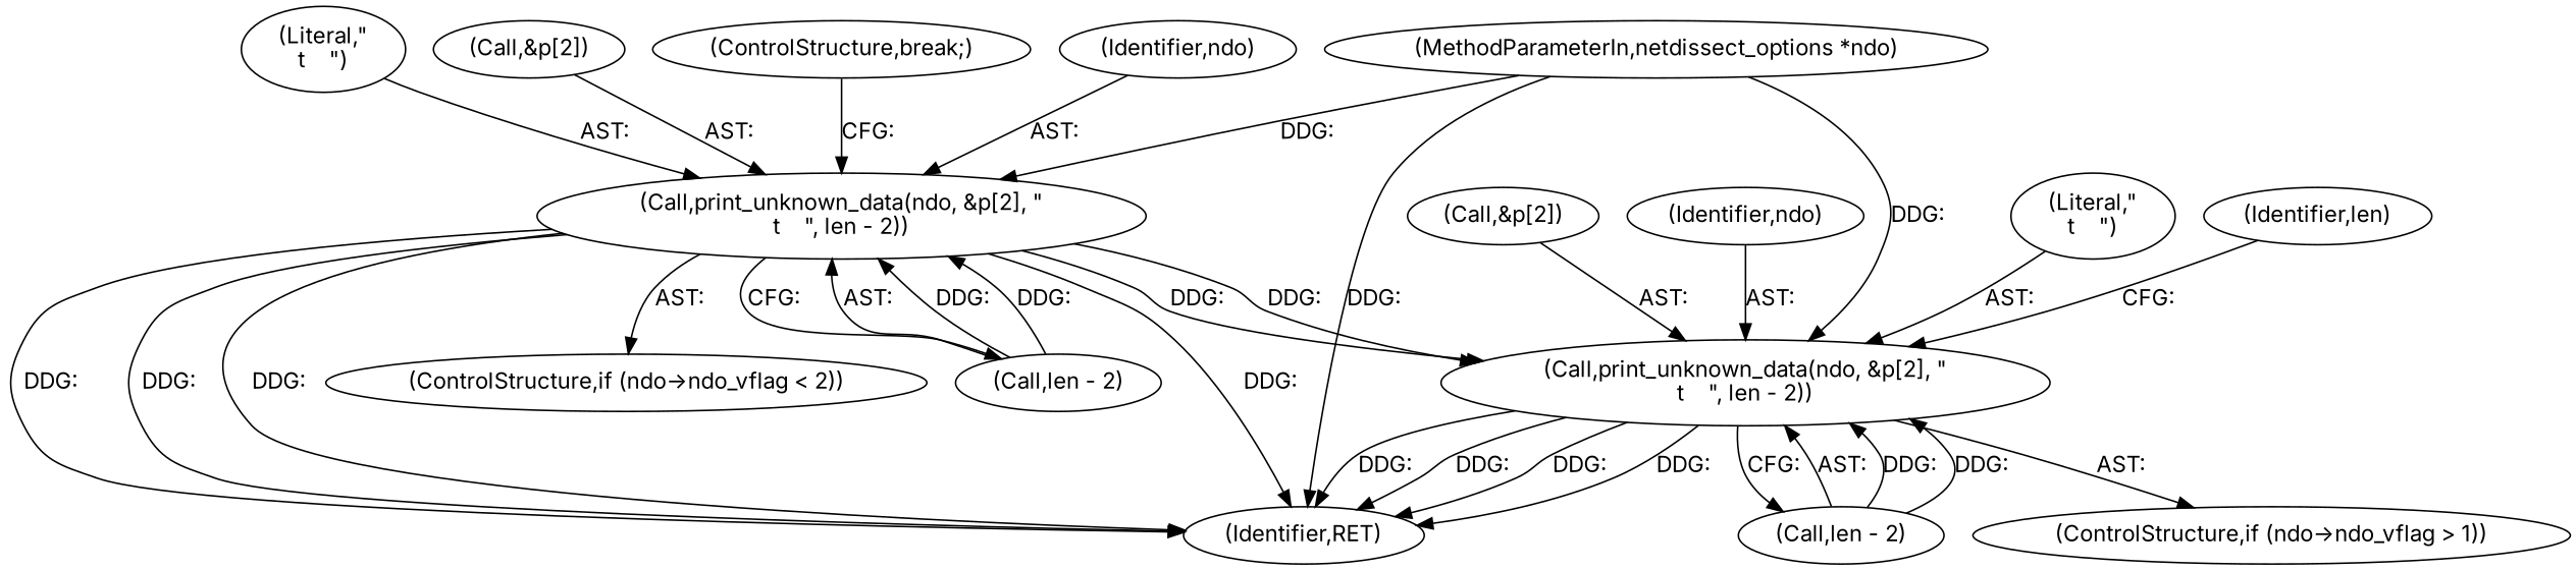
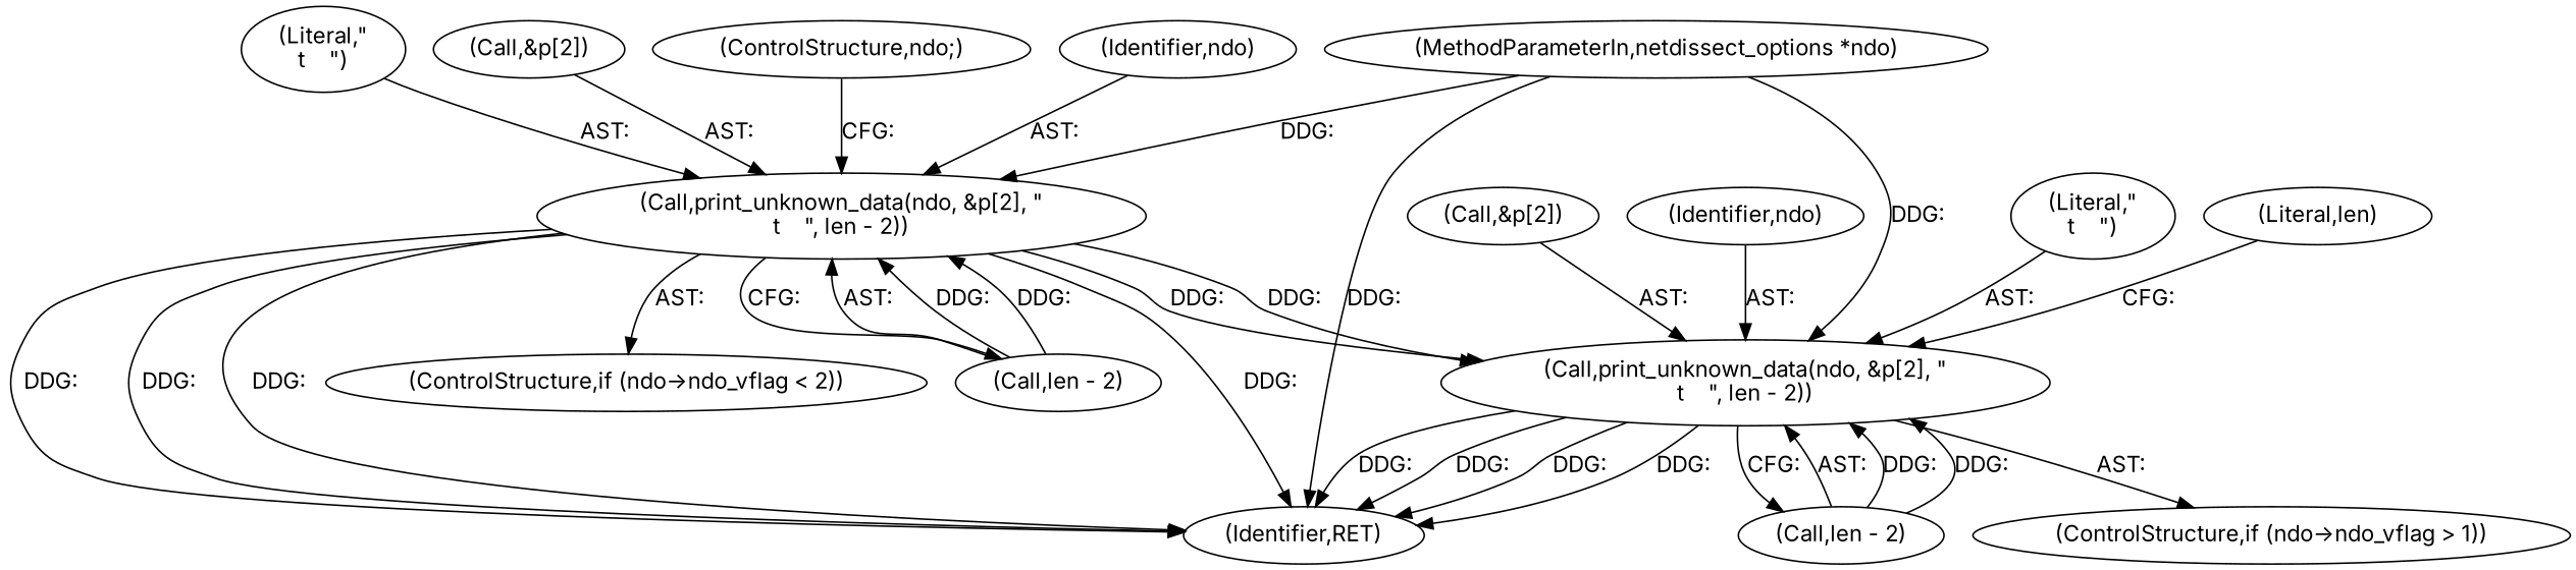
  digraph {
    fontname=Inter
    node [fontname=Inter]
    edge [fontname=Inter]
    n1 [label="(MethodParameterIn,netdissect_options *ndo)"]
    n2 [label="(Call,print_unknown_data(ndo, &p[2], \"\n\t    \", len - 2))"]
    n3 [label="(Call,print_unknown_data(ndo, &p[2], \"\n\t    \", len - 2))"]
    n4 [label="(Identifier,RET)"]
    n5 [label="(Call,len - 2)"]
    n6 [label="(ControlStructure,if (ndo->ndo_vflag < 2))"]
    n7 [label="(ControlStructure,if (ndo->ndo_vflag > 1))"]
    n8 [label="(Call,len - 2)"]
    n9 [label="(Literal,\"\n\t    \")"]
    n10 [label="(Literal,\"\n\t    \")"]
    n11 [label="(Call,&p[2])"]
-   n12 [label="(ControlStructure,break;)"]
-   n13 [label="(Identifier,len)"]
+   n12 [label="(ControlStructure,ndo;)"]
+   n13 [label="(Literal,len)"]
    n14 [label="(Call,&p[2])"]
    n15 [label="(Identifier,ndo)"]
    n16 [label="(Identifier,ndo)"]
    n1 -> n2 [label="DDG: "]
    n1 -> n3 [label="DDG: "]
    n1 -> n4 [label="DDG: "]
    n2 -> n3 [label="DDG: "]
    n2 -> n3 [label="DDG: "]
    n2 -> n4 [label="DDG: "]
    n2 -> n4 [label="DDG: "]
    n2 -> n4 [label="DDG: "]
    n2 -> n4 [label="DDG: "]
    n2 -> n5 [label="CFG: "]
    n2 -> n6 [label="AST: "]
    n3 -> n4 [label="DDG: "]
    n3 -> n4 [label="DDG: "]
    n3 -> n4 [label="DDG: "]
    n3 -> n4 [label="DDG: "]
    n3 -> n7 [label="AST: "]
    n3 -> n8 [label="CFG: "]
    n5 -> n2 [label="AST: "]
    n5 -> n2 [label="DDG: "]
    n5 -> n2 [label="DDG: "]
    n8 -> n3 [label="AST: "]
    n8 -> n3 [label="DDG: "]
    n8 -> n3 [label="DDG: "]
    n9 -> n3 [label="AST: "]
    n10 -> n2 [label="AST: "]
    n11 -> n2 [label="AST: "]
    n12 -> n2 [label="CFG: "]
    n13 -> n3 [label="CFG: "]
    n14 -> n3 [label="AST: "]
    n15 -> n2 [label="AST: "]
    n16 -> n3 [label="AST: "]
  }
